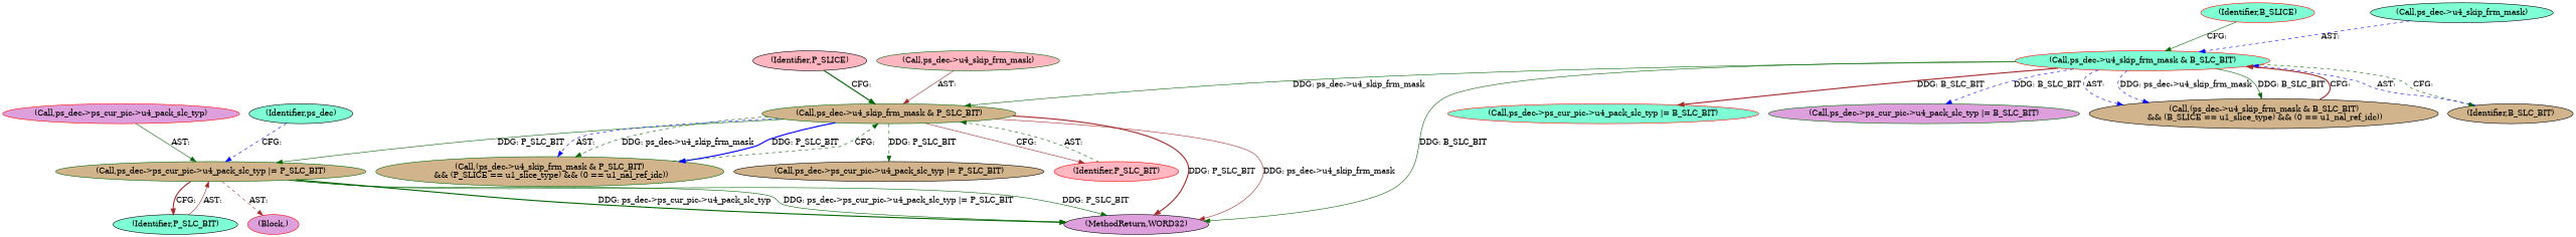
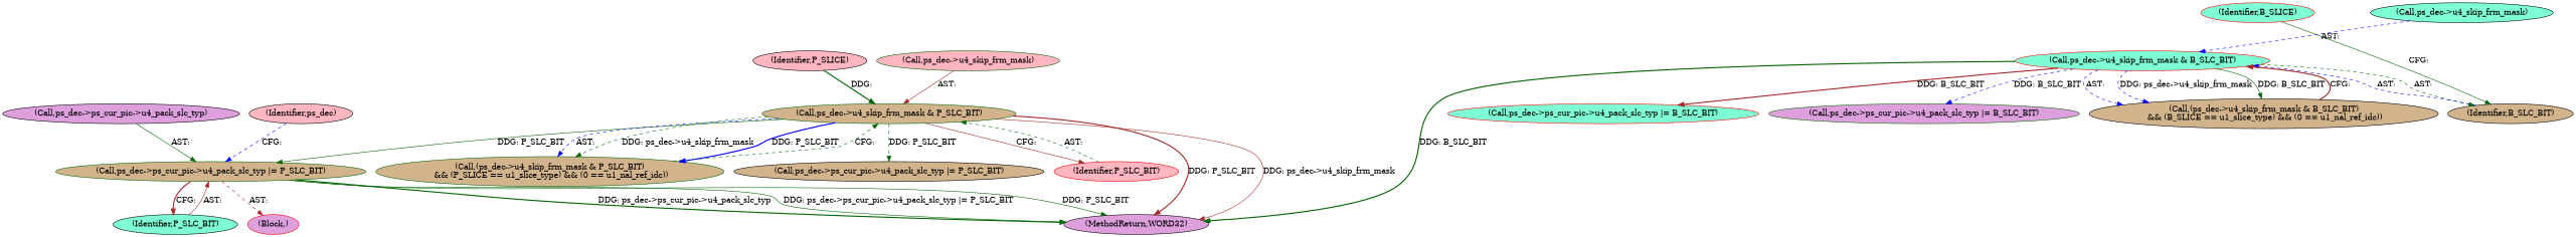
  digraph {
    node [color=black fillcolor=tan style=filled]
    edge [color=darkgreen style=dashed]
    n1 [color=darkgreen label="(Call,ps_dec->ps_cur_pic->u4_pack_slc_typ |= P_SLC_BIT)"]
    n2 [fillcolor=aquamarine label="(Identifier,P_SLC_BIT)"]
    n3 [fillcolor=plum label="(MethodReturn,WORD32)"]
    n4 [color=red fillcolor=plum label="(Block,)"]
    n5 [color=darkgreen label="(Call,ps_dec->u4_skip_frm_mask & P_SLC_BIT)"]
    n6 [color=darkgreen label="(Call,(ps_dec->u4_skip_frm_mask & P_SLC_BIT)\n && (P_SLICE == u1_slice_type) && (0 == u1_nal_ref_idc))"]
    n7 [label="(Call,ps_dec->ps_cur_pic->u4_pack_slc_typ |= P_SLC_BIT)"]
    n8 [color=red fillcolor=lightpink label="(Identifier,P_SLC_BIT)"]
    n9 [color=red fillcolor=aquamarine label="(Call,ps_dec->u4_skip_frm_mask & B_SLC_BIT)"]
    n10 [label="(Identifier,B_SLC_BIT)"]
    n11 [color=red fillcolor=aquamarine label="(Call,ps_dec->ps_cur_pic->u4_pack_slc_typ |= B_SLC_BIT)"]
    n12 [color=darkgreen fillcolor=plum label="(Call,ps_dec->ps_cur_pic->u4_pack_slc_typ |= B_SLC_BIT)"]
    n13 [label="(Call,(ps_dec->u4_skip_frm_mask & B_SLC_BIT)\n && (B_SLICE == u1_slice_type) && (0 == u1_nal_ref_idc))"]
    n14 [fillcolor=lightpink label="(Identifier,P_SLICE)"]
    n15 [color=darkgreen fillcolor=lightpink label="(Call,ps_dec->u4_skip_frm_mask)"]
    n16 [color=red fillcolor=aquamarine label="(Identifier,B_SLICE)"]
-   n17 [color=red fillcolor=plum label="(Call,ps_dec->ps_cur_pic->u4_pack_slc_typ)"]
-   n18 [fillcolor=aquamarine label="(Identifier,ps_dec)"]
+   n17 [fillcolor=plum label="(Call,ps_dec->ps_cur_pic->u4_pack_slc_typ)"]
+   n18 [fillcolor=lightpink label="(Identifier,ps_dec)"]
    n19 [fillcolor=aquamarine label="(Call,ps_dec->u4_skip_frm_mask)"]
    n1 -> n2 [color=brown label="CFG: " style=bold]
    n1 -> n3 [label="DDG: P_SLC_BIT" style=solid]
    n1 -> n3 [label="DDG: ps_dec->ps_cur_pic->u4_pack_slc_typ" style=bold]
    n1 -> n3 [label="DDG: ps_dec->ps_cur_pic->u4_pack_slc_typ |= P_SLC_BIT" style=solid]
    n1 -> n4 [color=brown label="AST: "]
    n2 -> n1 [color=brown label="AST: " style=solid]
    n5 -> n1 [label="DDG: P_SLC_BIT" style=solid]
    n5 -> n3 [color=brown label="DDG: P_SLC_BIT" style=bold]
    n5 -> n3 [color=brown label="DDG: ps_dec->u4_skip_frm_mask" style=solid]
    n5 -> n6 [color=blue label="AST: "]
    n5 -> n6 [label="DDG: ps_dec->u4_skip_frm_mask"]
    n5 -> n6 [color=blue label="DDG: P_SLC_BIT" style=bold]
    n5 -> n7 [label="DDG: P_SLC_BIT"]
    n5 -> n8 [color=brown label="CFG: " style=solid]
    n6 -> n5 [label="CFG: "]
    n8 -> n5 [label="AST: "]
-   n9 -> n3 [label="DDG: B_SLC_BIT" style=solid]
-   n9 -> n5 [label="DDG: ps_dec->u4_skip_frm_mask" style=solid]
-   n9 -> n10 [label="CFG: "]
+   n9 -> n3 [label="DDG: B_SLC_BIT" style=bold]
+   n9 -> n10 [label="AST: "]
    n9 -> n11 [color=brown label="DDG: B_SLC_BIT" style=bold]
    n9 -> n12 [color=blue label="DDG: B_SLC_BIT"]
    n9 -> n13 [color=blue label="AST: "]
    n9 -> n13 [color=blue label="DDG: ps_dec->u4_skip_frm_mask"]
    n9 -> n13 [label="DDG: B_SLC_BIT" style=solid]
    n10 -> n9 [color=blue label="AST: "]
    n13 -> n9 [color=brown label="CFG: " style=bold]
-   n14 -> n5 [label="CFG: " style=bold]
+   n14 -> n5 [label="DDG: " style=bold]
    n15 -> n5 [color=brown label="AST: " style=solid]
-   n16 -> n9 [label="CFG: " style=solid]
+   n16 -> n10 [label="CFG: " style=solid]
    n17 -> n1 [label="AST: " style=solid]
    n18 -> n1 [color=blue label="CFG: "]
    n19 -> n9 [color=blue label="AST: "]
  }
